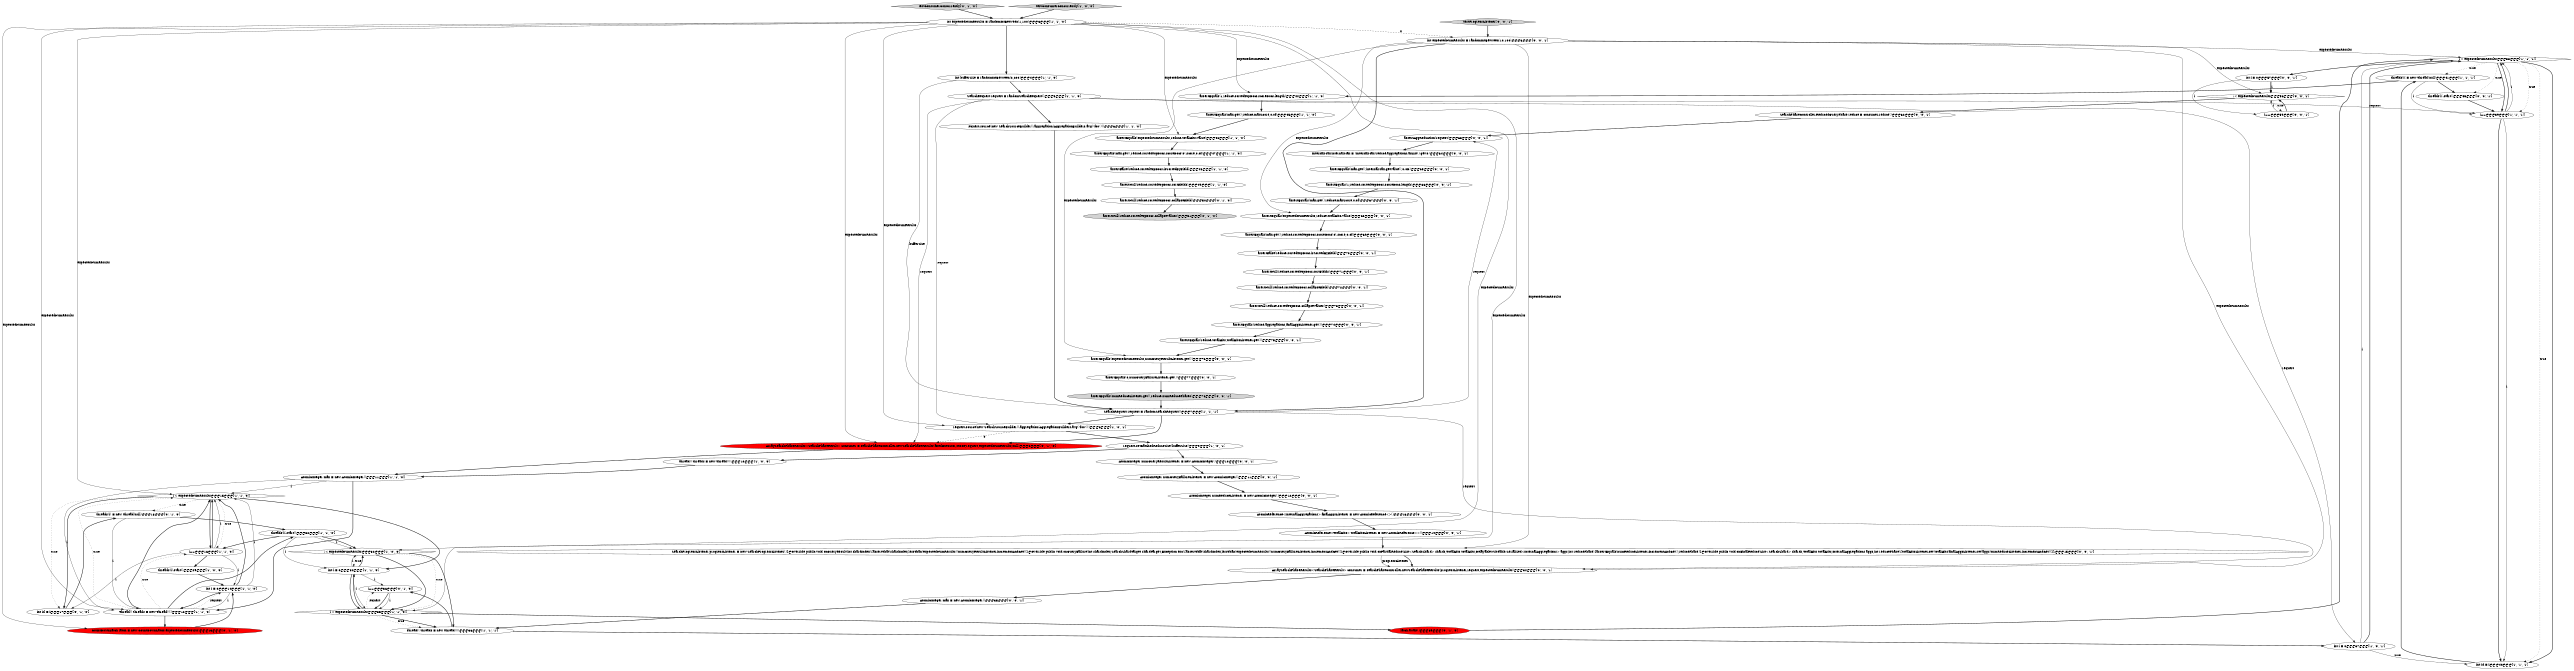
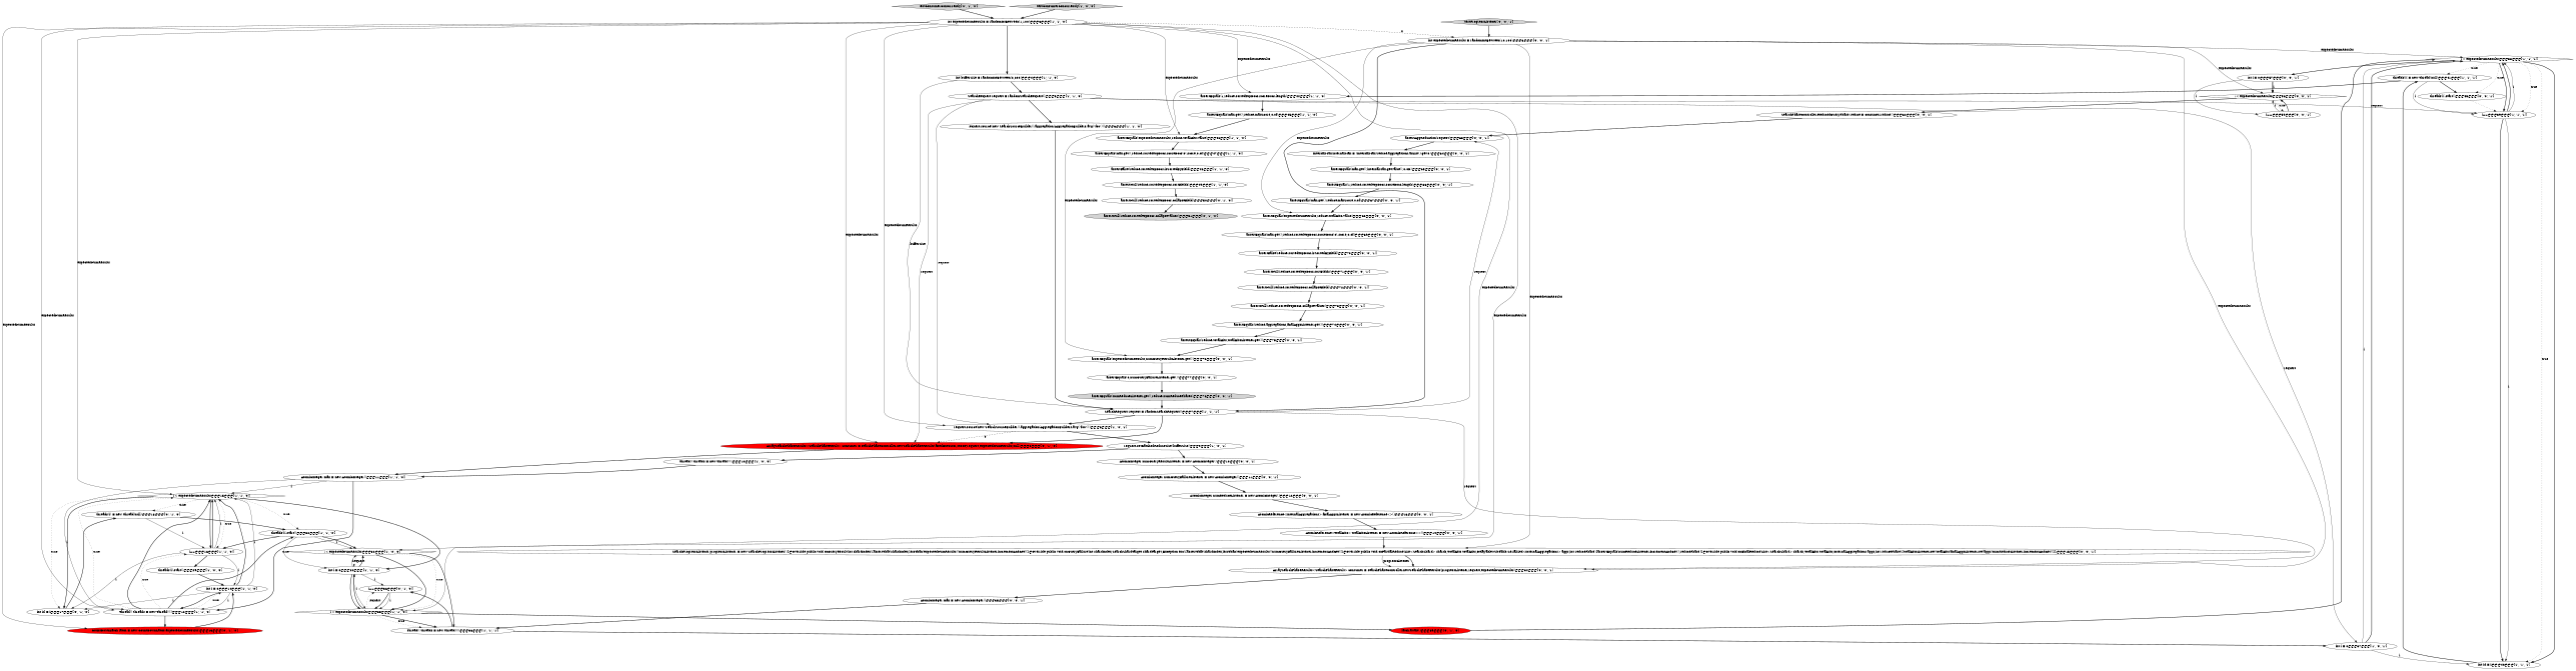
  digraph {
    node [fillcolor=white shape=ellipse style=filled]
    edge [style=bold]
    n1 [label="i < expectedNumResults@@@38@@@['1', '1', '1']" shape=diamond]
    n2 [label="threads(i( = new Thread(null)@@@41@@@['1', '1', '1']"]
    n3 [label="int i = 0@@@57@@@['0', '0', '1']"]
    n4 [label="int id = i@@@40@@@['1', '1', '1']"]
    n5 [label="threads(i(.start()@@@55@@@['0', '0', '1']"]
    n6 [label="i++@@@39@@@['1', '1', '1']"]
    n7 [label="assertEquals(1,reduce.sortedTopDocs.scoreDocs.length)@@@44@@@['1', '1', '0']"]
    n8 [label="i < expectedNumResults@@@58@@@['0', '0', '1']" shape=diamond]
    n9 [label="i++@@@59@@@['0', '0', '1']"]
    n10 [label="AtomicReference<InternalAggregations> finalAggsListener = new AtomicReference<>()@@@13@@@['0', '0', '1']"]
    n11 [label="AtomicReference<TotalHits> totalHitsListener = new AtomicReference<>()@@@14@@@['0', '0', '1']"]
    n12 [label="SearchProgressListener progressListener = new SearchProgressListener(){@Override public void onQueryResult(int shardIndex){assertThat(shardIndex,lessThan(expectedNumResults))numQueryResultListener.incrementAndGet()}@Override public void onQueryFailure(int shardIndex,SearchShardTarget shardTarget,Exception exc){assertThat(shardIndex,lessThan(expectedNumResults))numQueryFailureListener.incrementAndGet()}@Override public void onPartialReduce(List<SearchShard> shards,TotalHits totalHits,DelayableWriteable.Serialized<InternalAggregations> aggs,int reducePhase){assertEquals(numReduceListener.incrementAndGet(),reducePhase)}@Override public void onFinalReduce(List<SearchShard> shards,TotalHits totalHits,InternalAggregations aggs,int reducePhase){totalHitsListener.set(totalHits)finalAggsListener.set(aggs)numReduceListener.incrementAndGet()}}@@@15@@@['0', '0', '1']"]
    n13 [label="assertEquals(max.get(),reduce.maxScore,0.0f)@@@67@@@['0', '0', '1']"]
    n14 [label="assertEquals(expectedNumResults,reduce.totalHits.value)@@@68@@@['0', '0', '1']"]
    n15 [label="assertEquals(max.get(),reduce.sortedTopDocs.scoreDocs(0(.score,0.0f)@@@69@@@['0', '0', '1']"]
    n16 [label="SearchPhaseController.ReducedQueryPhase reduce = consumer.reduce()@@@62@@@['0', '0', '1']"]
    n17 [label="assertAggReduction(request)@@@63@@@['0', '0', '1']"]
    n18 [label="assertEquals(max.get(),internalMax.getValue(),0.0D)@@@65@@@['0', '0', '1']"]
    n19 [label="assertEquals(1,reduce.sortedTopDocs.scoreDocs.length)@@@66@@@['0', '0', '1']"]
    n20 [label="assertFalse(reduce.sortedTopDocs.isSortedByField)@@@70@@@['0', '0', '1']"]
    n21 [label="assertNull(reduce.sortedTopDocs.sortFields)@@@71@@@['0', '0', '1']"]
    n22 [label="assertNull(reduce.sortedTopDocs.collapseField)@@@72@@@['0', '0', '1']"]
    n23 [label="AtomicInteger numQueryFailureListener = new AtomicInteger()@@@11@@@['0', '0', '1']"]
    n24 [label="AtomicInteger numReduceListener = new AtomicInteger()@@@12@@@['0', '0', '1']"]
    n25 [label="threads(i( = new Thread(null)@@@18@@@['0', '1', '0']"]
    n26 [label="threads(i(.start()@@@32@@@['1', '1', '0']"]
    n27 [label="i++@@@16@@@['1', '1', '0']"]
    n28 [label="i < expectedNumResults@@@32@@@['1', '0', '0']" shape=diamond]
    n29 [label="int i = 0@@@34@@@['1', '1', '0']"]
    n30 [label="i < expectedNumResults@@@15@@@['1', '1', '0']" shape=diamond]
    n31 [label="int i = 0@@@14@@@['1', '1', '0']"]
    n32 [label="int id = i@@@17@@@['0', '1', '0']"]
    n33 [label="threads(i(.start()@@@29@@@['1', '0', '0']"]
    n34 [label="assertEquals(reduce.aggregations,finalAggsListener.get())@@@74@@@['0', '0', '1']"]
    n35 [label="assertEquals(reduce.totalHits,totalHitsListener.get())@@@75@@@['0', '0', '1']"]
    n36 [label="assertEquals(expectedNumResults,numQueryResultListener.get())@@@76@@@['0', '0', '1']"]
    n37 [label="assertNull(reduce.sortedTopDocs.sortFields)@@@49@@@['1', '1', '0']"]
    n38 [label="assertNull(reduce.sortedTopDocs.collapseField)@@@50@@@['0', '1', '0']"]
    n39 [fillcolor=lightgray label="assertNull(reduce.sortedTopDocs.collapseValues)@@@51@@@['0', '1', '0']"]
    n40 [label="assertNull(reduce.sortedTopDocs.collapseValues)@@@73@@@['0', '0', '1']"]
    n41 [fillcolor=lightgray label="testProgressListener['0', '0', '1']" shape=diamond]
    n42 [label="int expectedNumResults = randomIntBetween(10,100)@@@3@@@['0', '0', '1']"]
    n43 [label="SearchRequest request = randomSearchRequest()@@@7@@@['1', '1', '1']"]
    n44 [label="ArraySearchPhaseResults<SearchPhaseResult> consumer = searchPhaseController.newSearchPhaseResults(progressListener,request,expectedNumResults)@@@34@@@['0', '0', '1']"]
    n45 [label="assertEquals(max.get(),reduce.maxScore,0.0f)@@@45@@@['1', '1', '0']"]
    n46 [fillcolor=red label="ArraySearchPhaseResults<SearchPhaseResult> consumer = searchPhaseController.newSearchPhaseResults(fixedExecutor,NOOP,request,expectedNumResults,null)@@@8@@@['0', '1', '0']"]
    n47 [label="AtomicInteger max = new AtomicInteger()@@@11@@@['1', '1', '0']"]
    n48 [label="Thread(( threads = new Thread((((@@@12@@@['1', '1', '0']"]
    n49 [label="assertEquals(expectedNumResults,reduce.totalHits.value)@@@46@@@['1', '1', '0']"]
    n50 [label="assertEquals(max.get(),reduce.sortedTopDocs.scoreDocs(0(.score,0.0f)@@@47@@@['1', '1', '0']"]
    n51 [label="assertFalse(reduce.sortedTopDocs.isSortedByField)@@@48@@@['1', '1', '0']"]
    n52 [fillcolor=lightgray label="testConsumerConcurrently['0', '1', '0']" shape=diamond]
    n53 [label="int expectedNumResults = randomIntBetween(1,100)@@@3@@@['1', '1', '0']"]
    n54 [label="request.source(new SearchSourceBuilder().aggregation(AggregationBuilders.avg(\"foo\")))@@@8@@@['1', '0', '1']"]
    n55 [fillcolor=red label="CountDownLatch latch = new CountDownLatch(expectedNumResults)@@@13@@@['0', '1', '0']"]
    n56 [label="int bufferSize = randomIntBetween(2,200)@@@4@@@['1', '1', '0']"]
    n57 [label="i < expectedNumResults@@@35@@@['1', '1', '0']" shape=diamond]
    n58 [label="AtomicInteger max = new AtomicInteger()@@@35@@@['0', '0', '1']"]
    n59 [label="Thread(( threads = new Thread((((@@@36@@@['1', '1', '1']"]
    n60 [label="i++@@@36@@@['0', '1', '0']"]
    n61 [label="int i = 0@@@37@@@['1', '0', '1']"]
    n62 [label="AtomicInteger numQueryResultListener = new AtomicInteger()@@@10@@@['0', '0', '1']"]
    n63 [fillcolor=lightgray label="testConsumerConcurrently['1', '0', '0']" shape=diamond]
    n64 [label="request.setBatchedReduceSize(bufferSize)@@@9@@@['1', '0', '1']"]
    n65 [label="SearchRequest request = randomSearchRequest()@@@5@@@['1', '1', '0']"]
    n66 [fillcolor=red label="latch.await()@@@39@@@['0', '1', '0']"]
    n67 [fillcolor=lightgray label="assertEquals(numReduceListener.get(),reduce.numReducePhases)@@@78@@@['0', '0', '1']"]
    n68 [label="Thread(( threads = new Thread((((@@@10@@@['1', '0', '0']"]
    n69 [label="InternalMax internalMax = (InternalMax)reduce.aggregations.asList().get(0)@@@64@@@['0', '0', '1']"]
    n70 [label="request.source(new SearchSourceBuilder().aggregation(AggregationBuilders.avg(\"foo\")))@@@6@@@['1', '1', '0']"]
    n71 [label="assertEquals(0,numQueryFailureListener.get())@@@77@@@['0', '0', '1']"]
    n1 -> n2 [label=true style=dotted]
    n1 -> n3
    n1 -> n4
    n1 -> n4 [label=true style=dotted]
    n1 -> n5 [label=true style=dotted]
    n1 -> n6 [label=true style=dotted]
    n1 -> n6
    n2 -> n5
    n2 -> n6 [label=i style=solid]
    n2 -> n7
    n3 -> n8
    n3 -> n8 [label=i style=solid]
    n3 -> n9 [label=i style=solid]
    n4 -> n2
-   n5 -> n6
+   n5 -> n6 [style=dotted]
    n6 -> n1 [label=i style=solid]
    n6 -> n1
    n6 -> n4
    n6 -> n4 [label=i style=solid]
    n7 -> n45
    n8 -> n9 [label=true style=dotted]
    n8 -> n16
    n9 -> n8
    n9 -> n8 [label=i style=solid]
    n10 -> n11
    n11 -> n12
    n12 -> n44
    n12 -> n44 [label=progressListener style=solid]
    n13 -> n14
    n14 -> n15
    n15 -> n20
    n16 -> n17
    n17 -> n69
    n18 -> n19
    n19 -> n13
    n20 -> n21
    n21 -> n22
    n22 -> n40
    n23 -> n24
    n24 -> n10
    n25 -> n26
-   n25 -> n48 [label=i style=solid]
+   n25 -> n27 [label=i style=solid]
    n26 -> n27
    n26 -> n28 [label=i style=solid]
    n26 -> n28
-   n26 -> n29 [label=i style=solid]
+   n26 -> n29 [label=true style=solid]
    n27 -> n30 [label=i style=solid]
    n27 -> n30
    n27 -> n31 [label=i style=solid]
    n27 -> n32 [label=i style=solid]
    n27 -> n33
-   n28 -> n29 [label=true style=dotted]
+   n28 -> n29 [label=request style=dotted]
    n28 -> n57 [label=true style=dotted]
    n28 -> n57
    n28 -> n59
    n29 -> n28
    n29 -> n28 [label=i style=solid]
    n29 -> n57 [label=i style=solid]
    n29 -> n57
    n29 -> n60 [label=i style=solid]
    n30 -> n25 [label=true style=dotted]
+   n30 -> n26 [label=true style=dotted]
    n30 -> n27 [label=true style=dotted]
    n30 -> n27
    n30 -> n29
    n30 -> n32 [label=true style=dotted]
    n30 -> n32
    n31 -> n30 [label=i style=solid]
    n31 -> n30
+   n31 -> n32 [label=i style=solid]
    n31 -> n48 [label=i style=solid]
    n31 -> n48
    n32 -> n25
    n33 -> n31
    n34 -> n35
    n35 -> n36
    n36 -> n71
    n37 -> n38
    n38 -> n39
    n40 -> n34
    n41 -> n42
    n42 -> n1 [label=expectedNumResults style=solid]
    n42 -> n8 [label=expectedNumResults style=solid]
    n42 -> n12 [label=expectedNumResults style=solid]
    n42 -> n14 [label=expectedNumResults style=solid]
    n42 -> n36 [label=expectedNumResults style=solid]
    n42 -> n43
    n42 -> n44 [label=expectedNumResults style=solid]
    n43 -> n17 [label=request style=solid]
    n43 -> n44 [label=request style=solid]
    n43 -> n46
    n43 -> n54
    n44 -> n58
    n45 -> n49
    n46 -> n47
    n47 -> n30 [label=i style=solid]
    n47 -> n48 [label=i style=solid]
    n47 -> n48
    n48 -> n26
    n48 -> n27 [label=true style=dotted]
    n48 -> n30 [label=true style=dotted]
    n48 -> n30
-   n48 -> n31 [label=request style=dotted]
+   n48 -> n31 [label=true style=dotted]
    n48 -> n55
    n49 -> n50
    n50 -> n51
    n51 -> n37
    n52 -> n53
    n53 -> n7 [label=expectedNumResults style=solid]
    n53 -> n28 [label=expectedNumResults style=solid]
    n53 -> n30 [label=expectedNumResults style=solid]
    n53 -> n42 [label=0 style=dashed]
    n53 -> n46 [label=expectedNumResults style=solid]
    n53 -> n48 [label=expectedNumResults style=solid]
    n53 -> n49 [label=expectedNumResults style=solid]
    n53 -> n54 [label=expectedNumResults style=solid]
    n53 -> n55 [label=expectedNumResults style=solid]
    n53 -> n56
    n53 -> n57 [label=expectedNumResults style=solid]
    n54 -> n46 [label=0 style=dashed]
    n54 -> n64
    n55 -> n31
    n56 -> n43 [label=bufferSize style=solid]
    n56 -> n65
    n57 -> n29
    n57 -> n59
    n57 -> n59 [label=true style=dotted]
    n57 -> n60 [label=request style=dotted]
    n57 -> n66
    n58 -> n59
    n59 -> n60
    n59 -> n61
    n60 -> n57 [label=i style=solid]
    n60 -> n57
    n61 -> n1
    n61 -> n1 [label=i style=solid]
-   n61 -> n4 [label=true style=solid]
+   n61 -> n4 [label=i style=solid]
    n62 -> n23
    n63 -> n53
    n64 -> n62
    n64 -> n68
    n65 -> n6 [label=request style=solid]
    n65 -> n46 [label=request style=solid]
    n65 -> n54 [label=request style=solid]
    n65 -> n61 [label=request style=solid]
    n65 -> n70
    n66 -> n1
    n67 -> n43
    n68 -> n47
    n69 -> n18
    n70 -> n43
    n71 -> n67
  }
